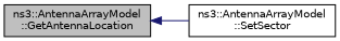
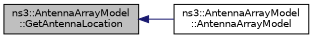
  digraph {
    rankdir=LR
    node [color=black fontname=Helvetica fontsize=10 shape=record style=filled]
    n1 [fillcolor=grey75 fontcolor=black height=0.2 label="ns3::AntennaArrayModel\l::GetAntennaLocation" width=0.4]
-   n2 [fillcolor=white height=0.2 label="ns3::AntennaArrayModel\l::SetSector" width=0.4]
+   n2 [fillcolor=white height=0.2 label="ns3::AntennaArrayModel\l::AntennaArrayModel" width=0.4]
    n1 -> n2 [color=midnightblue dir=back fontname=Helvetica fontsize=10 labelfontname=Helvetica labelfontsize=10 style=solid]
  }
